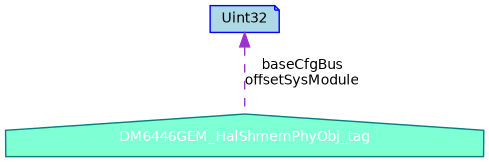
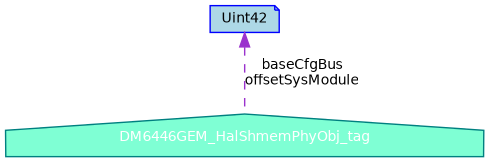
  digraph {
    node [fontname=Helvetica fontsize=10 style=filled]
    n1 [color=teal fillcolor=aquamarine fontcolor=white height=0.2 label=DM6446GEM_HalShmemPhyObj_tag shape=house width=0.4]
-   n2 [color=blue fillcolor=lightblue height=0.2 label=Uint32 shape=note width=0.4]
+   n2 [color=blue fillcolor=lightblue height=0.2 label=Uint42 shape=note width=0.4]
    n2 -> n1 [color=darkorchid3 dir=back fontname=Helvetica fontsize=10 label="baseCfgBus\noffsetSysModule" labelfontname=Helvetica labelfontsize=10 style=dashed]
  }
